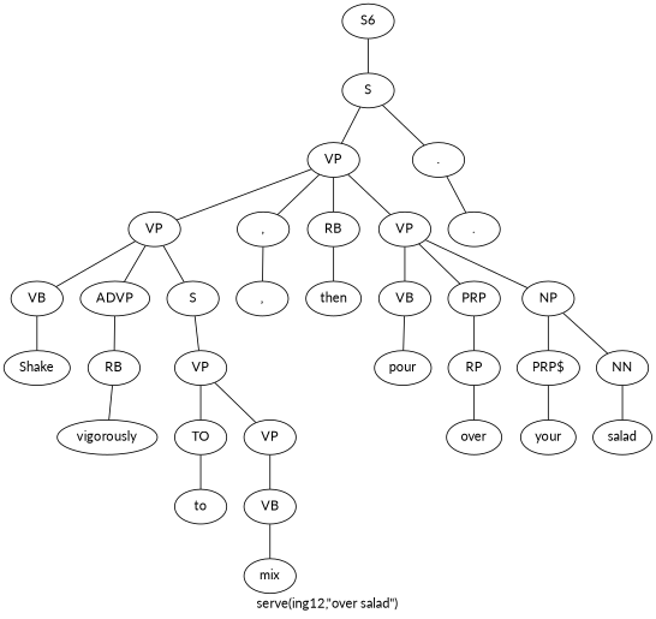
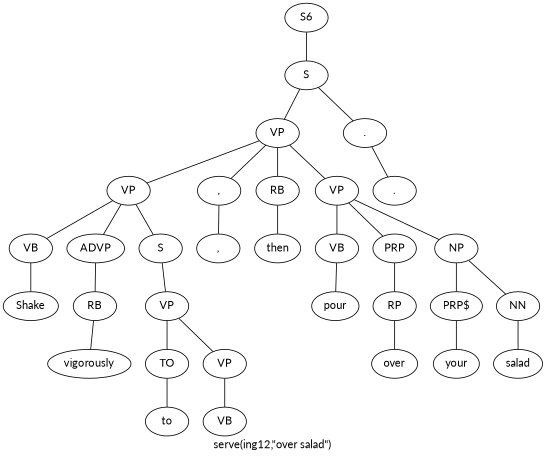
  graph {
    fontname=Lato
    label="serve(ing12,\"over salad\")"
    node [fontname=Lato]
    edge [fontname=Lato]
    n1 [label=S6]
    n2 [label=S]
    n3 [label=VP]
    n4 [label="."]
    n5 [label=VP]
    n6 [label=","]
    n7 [label=RB]
    n8 [label=VP]
    n9 [label="."]
    n10 [label=VB]
    n11 [label=ADVP]
    n12 [label=S]
    n13 [label=","]
    n14 [label=then]
    n15 [label=VB]
    n16 [label=PRP]
    n17 [label=NP]
    n18 [label=Shake]
    n19 [label=RB]
    n20 [label=VP]
    n21 [label=vigorously]
    n22 [label=TO]
    n23 [label=VP]
    n24 [label=to]
    n25 [label=VB]
-   n26 [label=mix]
    n27 [label=pour]
    n28 [label=RP]
    n29 [label="PRP$"]
    n30 [label=NN]
    n31 [label=over]
    n32 [label=your]
    n33 [label=salad]
    n1 -- n2
    n2 -- n3
    n2 -- n4
    n3 -- n5
    n3 -- n6
    n3 -- n7
    n3 -- n8
    n4 -- n9
    n5 -- n10
    n5 -- n11
    n5 -- n12
    n6 -- n13
    n7 -- n14
    n8 -- n15
    n8 -- n16
    n8 -- n17
    n10 -- n18
    n11 -- n19
    n12 -- n20
    n15 -- n27
    n16 -- n28
    n17 -- n29
    n17 -- n30
    n19 -- n21
    n20 -- n22
    n20 -- n23
    n22 -- n24
    n23 -- n25
-   n25 -- n26
    n28 -- n31
    n29 -- n32
    n30 -- n33
  }
